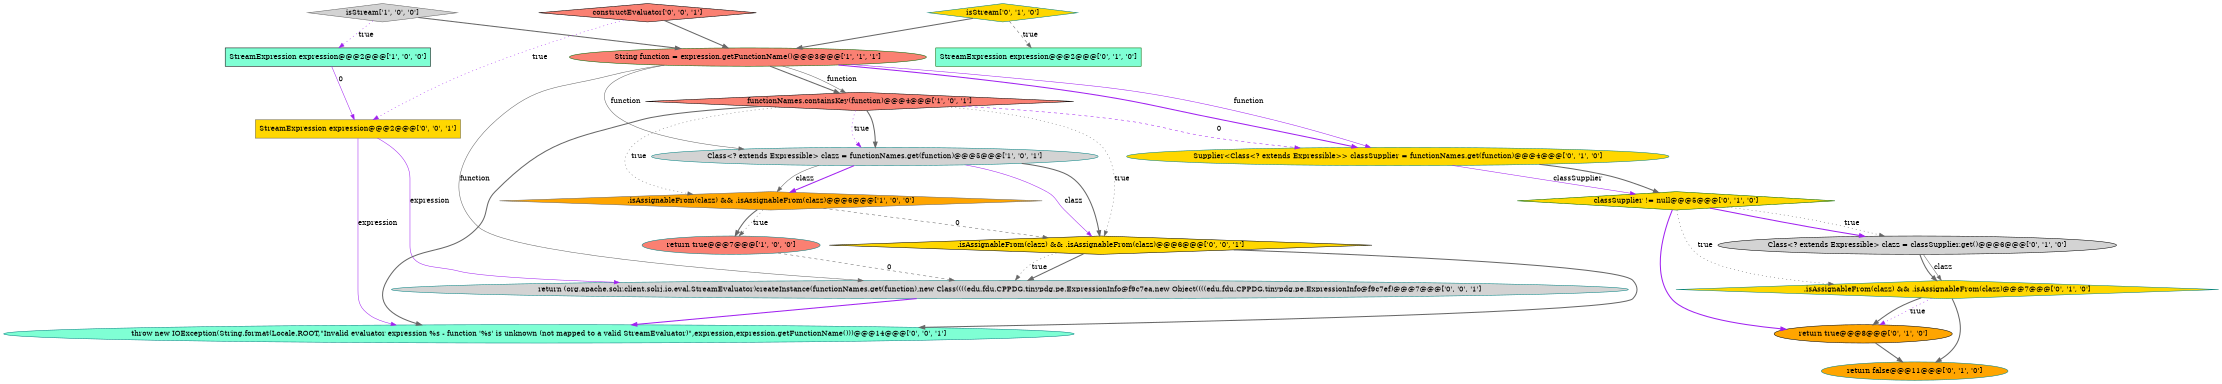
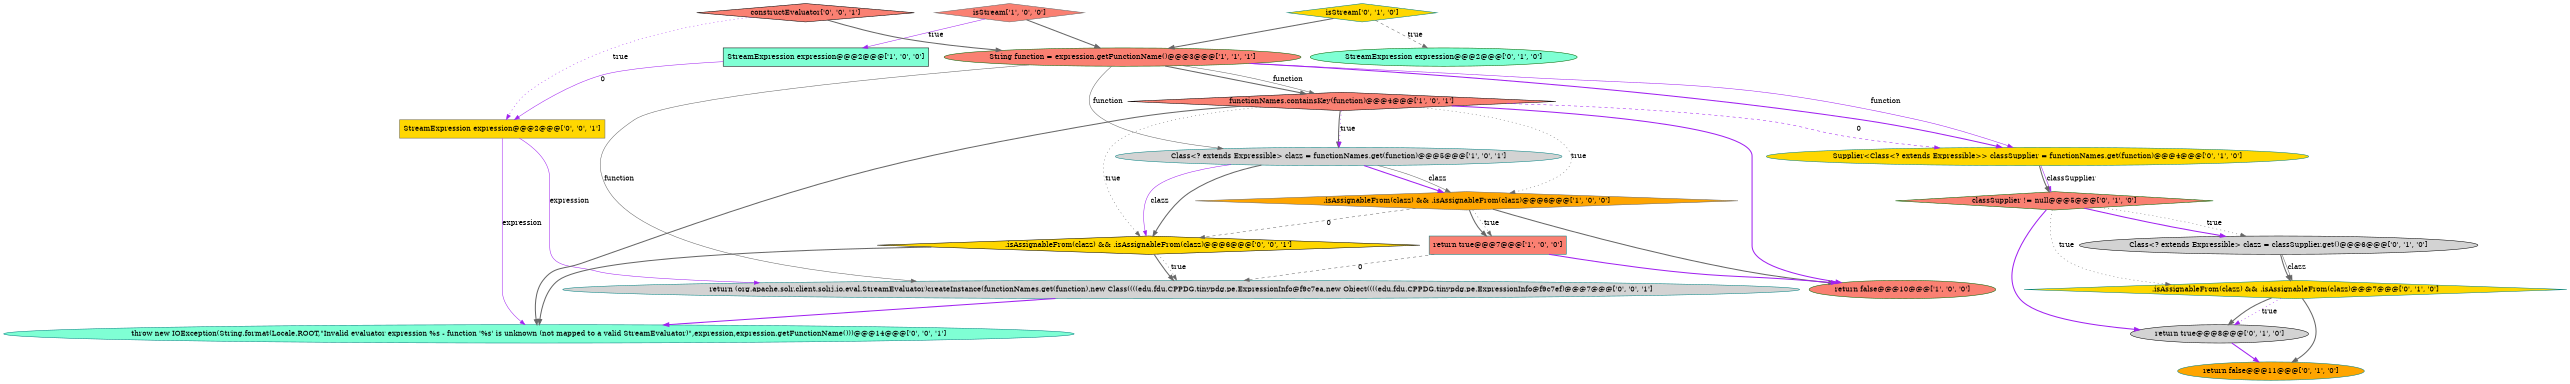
  digraph {
    node [color=teal fillcolor=salmon shape=ellipse style=filled]
    edge [color=gray40 style=bold]
-   n1 [color=gray40 fillcolor=lightgrey label="isStream['1', '0', '0']" shape=diamond]
+   n1 [color=gray40 label="isStream['1', '0', '0']" shape=diamond]
    n2 [color=black fillcolor=aquamarine label="StreamExpression expression@@@2@@@['1', '0', '0']" shape=box]
    n3 [color=darkgreen label="String function = expression.getFunctionName()@@@3@@@['1', '1', '1']"]
    n4 [color=gray40 fillcolor=gold label="StreamExpression expression@@@2@@@['0', '0', '1']" shape=box]
    n5 [fillcolor=lightgrey label="return (org.apache.solr.client.solrj.io.eval.StreamEvaluator)createInstance(functionNames.get(function),new Class((((edu.fdu.CPPDG.tinypdg.pe.ExpressionInfo@f9c7ea,new Object((((edu.fdu.CPPDG.tinypdg.pe.ExpressionInfo@f9c7ef)@@@7@@@['0', '0', '1']"]
    n6 [fillcolor=gold label="Supplier<Class<? extends Expressible>> classSupplier = functionNames.get(function)@@@4@@@['0', '1', '0']"]
    n7 [color=black label="functionNames.containsKey(function)@@@4@@@['1', '0', '1']" shape=diamond]
    n8 [fillcolor=lightgrey label="Class<? extends Expressible> clazz = functionNames.get(function)@@@5@@@['1', '0', '1']"]
    n9 [fillcolor=gold label=".isAssignableFrom(clazz) && .isAssignableFrom(clazz)@@@7@@@['0', '1', '0']" shape=diamond]
-   n10 [color=black fillcolor=orange label="return true@@@8@@@['0', '1', '0']"]
+   n10 [color=black fillcolor=lightgrey label="return true@@@8@@@['0', '1', '0']"]
    n11 [fillcolor=orange label="return false@@@11@@@['0', '1', '0']"]
-   n12 [color=darkgreen fillcolor=aquamarine label="StreamExpression expression@@@2@@@['0', '1', '0']" shape=box]
+   n12 [color=darkgreen fillcolor=aquamarine label="StreamExpression expression@@@2@@@['0', '1', '0']"]
    n13 [fillcolor=aquamarine label="throw new IOException(String.format(Locale.ROOT,\"Invalid evaluator expression %s - function '%s' is unknown (not mapped to a valid StreamEvaluator)\",expression,expression.getFunctionName()))@@@14@@@['0', '0', '1']"]
    n14 [fillcolor=gold label="isStream['0', '1', '0']" shape=diamond]
    n15 [color=black fillcolor=lightgrey label="Class<? extends Expressible> clazz = classSupplier.get()@@@6@@@['0', '1', '0']"]
-   n17 [color=darkgreen fillcolor=gold label="classSupplier != null@@@5@@@['0', '1', '0']" shape=diamond]
+   n16 [color=darkgreen label="return false@@@10@@@['1', '0', '0']"]
+   n17 [color=darkgreen label="classSupplier != null@@@5@@@['0', '1', '0']" shape=diamond]
    n18 [color=black fillcolor=gold label=".isAssignableFrom(clazz) && .isAssignableFrom(clazz)@@@6@@@['0', '0', '1']" shape=diamond]
    n19 [color=gray40 fillcolor=orange label=".isAssignableFrom(clazz) && .isAssignableFrom(clazz)@@@6@@@['1', '0', '0']" shape=diamond]
-   n20 [label="return true@@@7@@@['1', '0', '0']"]
+   n20 [label="return true@@@7@@@['1', '0', '0']" shape=box]
    n21 [color=black label="constructEvaluator['0', '0', '1']" shape=diamond]
-   n1 -> n2 [color=purple label=true style=dotted]
+   n1 -> n2 [color=purple label=true style=solid]
    n1 -> n3
    n2 -> n4 [color=purple label=0 style=solid]
    n3 -> n5 [label=function style=solid]
    n3 -> n6 [color=purple]
    n3 -> n6 [color=purple label=function style=solid]
    n3 -> n7
    n3 -> n7 [label=function style=solid]
    n3 -> n8 [label=function style=solid]
    n4 -> n5 [color=purple label=expression style=solid]
    n4 -> n13 [color=purple label=expression style=solid]
    n5 -> n13 [color=purple]
    n6 -> n17 [color=purple label=classSupplier style=solid]
    n6 -> n17
    n7 -> n6 [color=purple label=0 style=dashed]
    n7 -> n8
    n7 -> n8 [color=purple label=true style=dotted]
    n7 -> n13
+   n7 -> n16 [color=purple]
    n7 -> n18 [label=true style=dotted]
    n7 -> n19 [label=true style=dotted]
    n8 -> n18
    n8 -> n18 [color=purple label=clazz style=solid]
    n8 -> n19 [color=purple]
    n8 -> n19 [label=clazz style=solid]
    n9 -> n10 [color=purple label=true style=dotted]
    n9 -> n10
    n9 -> n11
-   n10 -> n11
+   n10 -> n11 [color=purple]
    n14 -> n3
    n14 -> n12 [label=true style=dashed]
    n15 -> n9 [label=clazz style=solid]
    n15 -> n9
    n17 -> n9 [label=true style=dotted]
    n17 -> n10 [color=purple]
    n17 -> n15 [label=true style=dotted]
    n17 -> n15 [color=purple]
    n18 -> n5
    n18 -> n5 [label=true style=dotted]
    n18 -> n13
+   n19 -> n16
    n19 -> n18 [label=0 style=dashed]
    n19 -> n20 [label=true style=dotted]
    n19 -> n20
    n20 -> n5 [label=0 style=dashed]
+   n20 -> n16 [color=purple]
    n21 -> n3
    n21 -> n4 [color=purple label=true style=dotted]
  }
